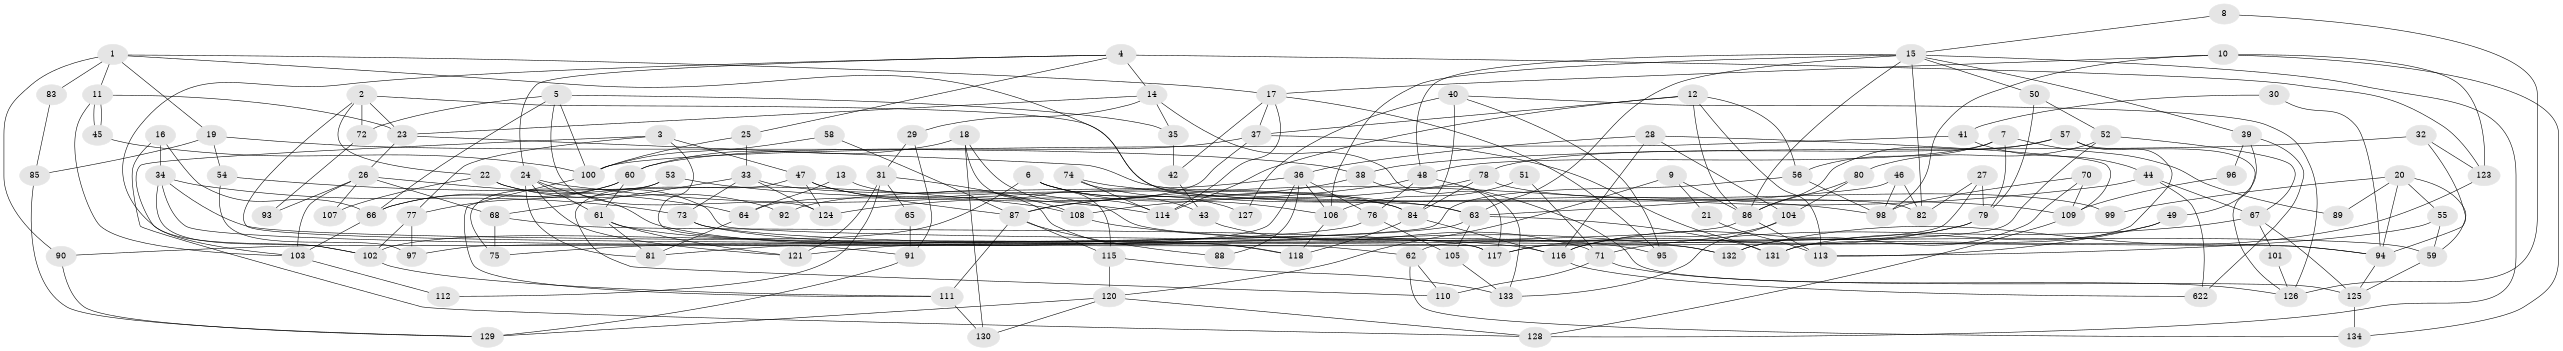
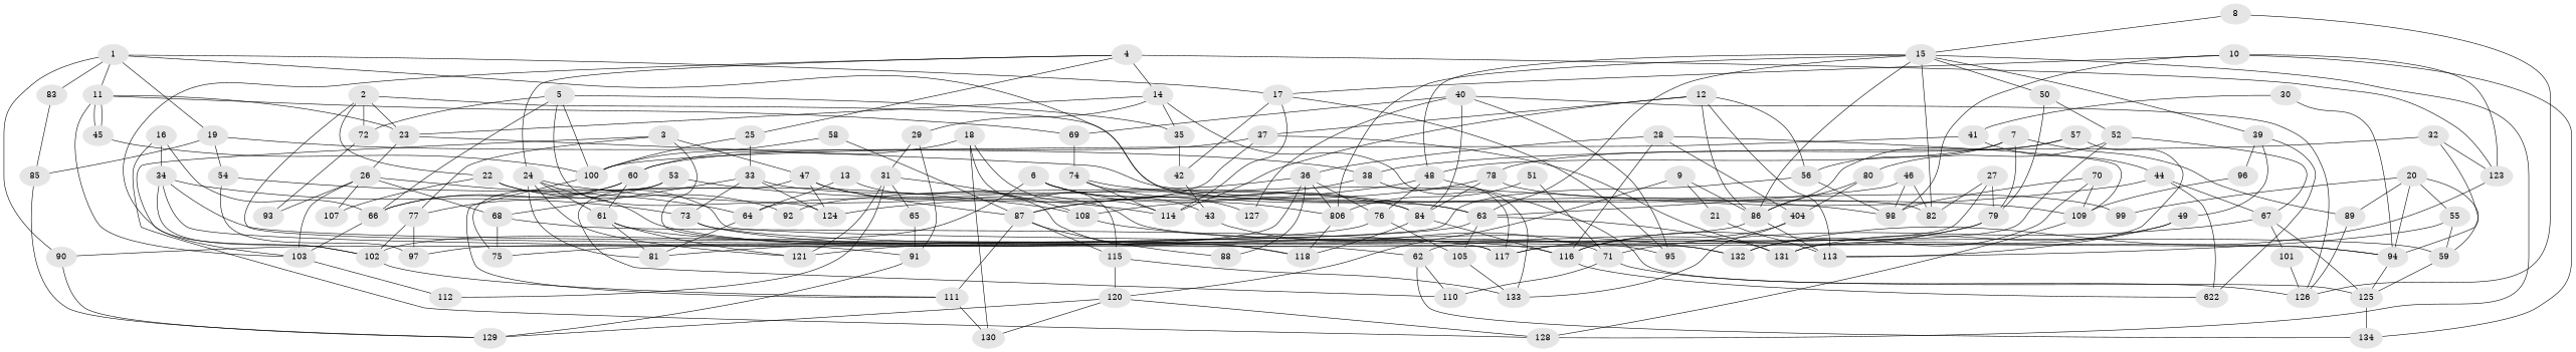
  graph {
    node [color=gray90 style=filled]
    1
    11
    17
    19
    63
    83
    90
    23
    103
    45
+   69
    37
    114
    42
    95
    38
    54
    85
    131
    75
    105
    129
    2
    22
    72
    82
    117
    94
    92
    107
    26
    109
    93
    3
    47
    62
    77
    124
    59
    87
    110
    134
    102
    97
    112
    4
    14
    24
    25
    123
    35
    29
    133
    61
    81
    116
    121
    100
    33
    111
    132
    5
    66
    6
    43
-   106
+   106 [label=806]
    127
    71
    118
    7
    48
    56
    79
    89
    76
    125
    98
    8
    15
    126
    86
    39
    50
    128
    9
    21
    120
    113
    130
    10
    74
    12
    64
    60
    13
    31
    91
    49
    96
    n100 [label=622]
    52
    16
    34
    73
    18
    115
    108
    20
    55
    99
    68
    84
    27
    28
    36
-   104
+   104 [label=404]
    88
    65
    30
    41
    44
    32
    40
    67
    101
    46
    80
    51
    53
    57
    78
    58
    70
    1 -- 11
    1 -- 17
    1 -- 19
    1 -- 63
    1 -- 83
    1 -- 90
    11 -- 23
    11 -- 103
    11 -- 45
    11 -- 45
-   17 -- 37
+   11 -- 69
    17 -- 114
    17 -- 42
    17 -- 95
    19 -- 38
    19 -- 54
    19 -- 85
    63 -- 131
    63 -- 75
    63 -- 105
    83 -- 85
    90 -- 129
    23 -- 26
    23 -- 109
    103 -- 112
    45 -- 100
+   69 -- 74
    37 -- 131
    37 -- 64
    37 -- 60
    42 -- 43
    38 -- 117
    38 -- 87
    54 -- 97
    54 -- 108
    85 -- 129
    105 -- 133
    2 -- 23
    2 -- 22
    2 -- 72
    2 -- 82
    2 -- 117
    22 -- 94
    22 -- 92
    22 -- 107
    72 -- 93
    94 -- 125
    26 -- 103
    26 -- 107
    26 -- 93
    26 -- 64
    26 -- 68
    109 -- 128
    3 -- 103
    3 -- 47
    3 -- 62
    3 -- 77
    47 -- 124
    47 -- 59
    47 -- 87
    47 -- 110
    62 -- 110
    62 -- 134
    77 -- 102
    77 -- 97
    59 -- 125
    87 -- 111
    87 -- 115
    87 -- 88
    102 -- 111
    4 -- 102
    4 -- 14
    4 -- 24
    4 -- 25
    4 -- 123
    14 -- 23
    14 -- 35
    14 -- 29
    14 -- 133
    24 -- 63
    24 -- 61
    24 -- 81
    24 -- 116
    24 -- 121
    25 -- 100
    25 -- 33
    123 -- 132
    35 -- 42
    29 -- 31
    29 -- 91
    61 -- 81
    61 -- 121
    61 -- 118
    116 -- n100
    100 -- 111
    33 -- 124
    33 -- 73
    33 -- 68
    33 -- 84
    111 -- 130
    5 -- 72
    5 -- 124
    5 -- 35
    5 -- 100
    5 -- 66
    66 -- 103
    6 -- 102
    6 -- 43
    6 -- 106
    6 -- 127
    43 -- 71
    106 -- 118
    71 -- 110
    71 -- 126
    7 -- 48
    7 -- 56
    7 -- 79
    7 -- 89
    48 -- 124
    48 -- 76
    48 -- 125
    56 -- 97
    56 -- 98
    79 -- 117
    79 -- 116
    76 -- 90
    76 -- 105
    125 -- 134
    8 -- 15
    8 -- 126
    15 -- 63
    15 -- 82
    15 -- 106
    15 -- 48
    15 -- 86
    15 -- 39
    15 -- 50
    15 -- 128
    86 -- 121
    86 -- 113
    39 -- 49
    39 -- 96
    39 -- n100
    50 -- 79
    50 -- 52
    9 -- 86
    9 -- 21
    9 -- 120
    21 -- 113
    120 -- 129
    120 -- 128
    120 -- 130
    10 -- 17
    10 -- 134
    10 -- 123
    10 -- 98
    74 -- 114
    74 -- 98
    74 -- 84
    12 -- 37
    12 -- 114
    12 -- 56
    12 -- 86
    12 -- 113
    64 -- 81
    60 -- 77
    60 -- 61
    60 -- 66
    13 -- 118
    13 -- 64
    31 -- 112
    31 -- 121
    31 -- 108
    31 -- 65
    91 -- 129
    49 -- 131
    49 -- 113
    96 -- 109
    52 -- 62
    52 -- 67
    52 -- 80
    16 -- 66
    16 -- 128
    16 -- 34
    34 -- 102
    34 -- 132
    34 -- 91
    34 -- 73
    73 -- 95
    73 -- 94
    18 -- 114
    18 -- 130
    18 -- 60
    18 -- 115
    115 -- 133
    115 -- 120
    108 -- 132
    20 -- 94
    20 -- 59
    20 -- 89
    20 -- 55
    20 -- 99
    55 -- 59
    55 -- 113
    68 -- 75
    68 -- 117
    84 -- 116
    84 -- 118
    27 -- 82
    27 -- 117
    27 -- 79
    28 -- 109
    28 -- 116
    28 -- 36
    28 -- 104
    36 -- 92
    36 -- 81
    36 -- 106
    36 -- 76
    36 -- 88
    104 -- 133
    104 -- 116
    65 -- 91
    30 -- 94
    30 -- 41
    41 -- 100
    41 -- 44
    44 -- 87
    44 -- n100
    44 -- 67
    32 -- 38
    32 -- 94
    32 -- 123
+   40 -- 69
    40 -- 95
    40 -- 127
    40 -- 126
    40 -- 84
    67 -- 71
    67 -- 125
    67 -- 101
    101 -- 126
    46 -- 63
    46 -- 82
    46 -- 98
    80 -- 86
    80 -- 104
    51 -- 106
    51 -- 71
    53 -- 114
    53 -- 75
    53 -- 66
    57 -- 131
-   57 -- 126
+   89 -- 126
    57 -- 86
    57 -- 78
    78 -- 108
    78 -- 99
    78 -- 84
    58 -- 87
    58 -- 100
    70 -- 109
    70 -- 132
    70 -- 98
  }
